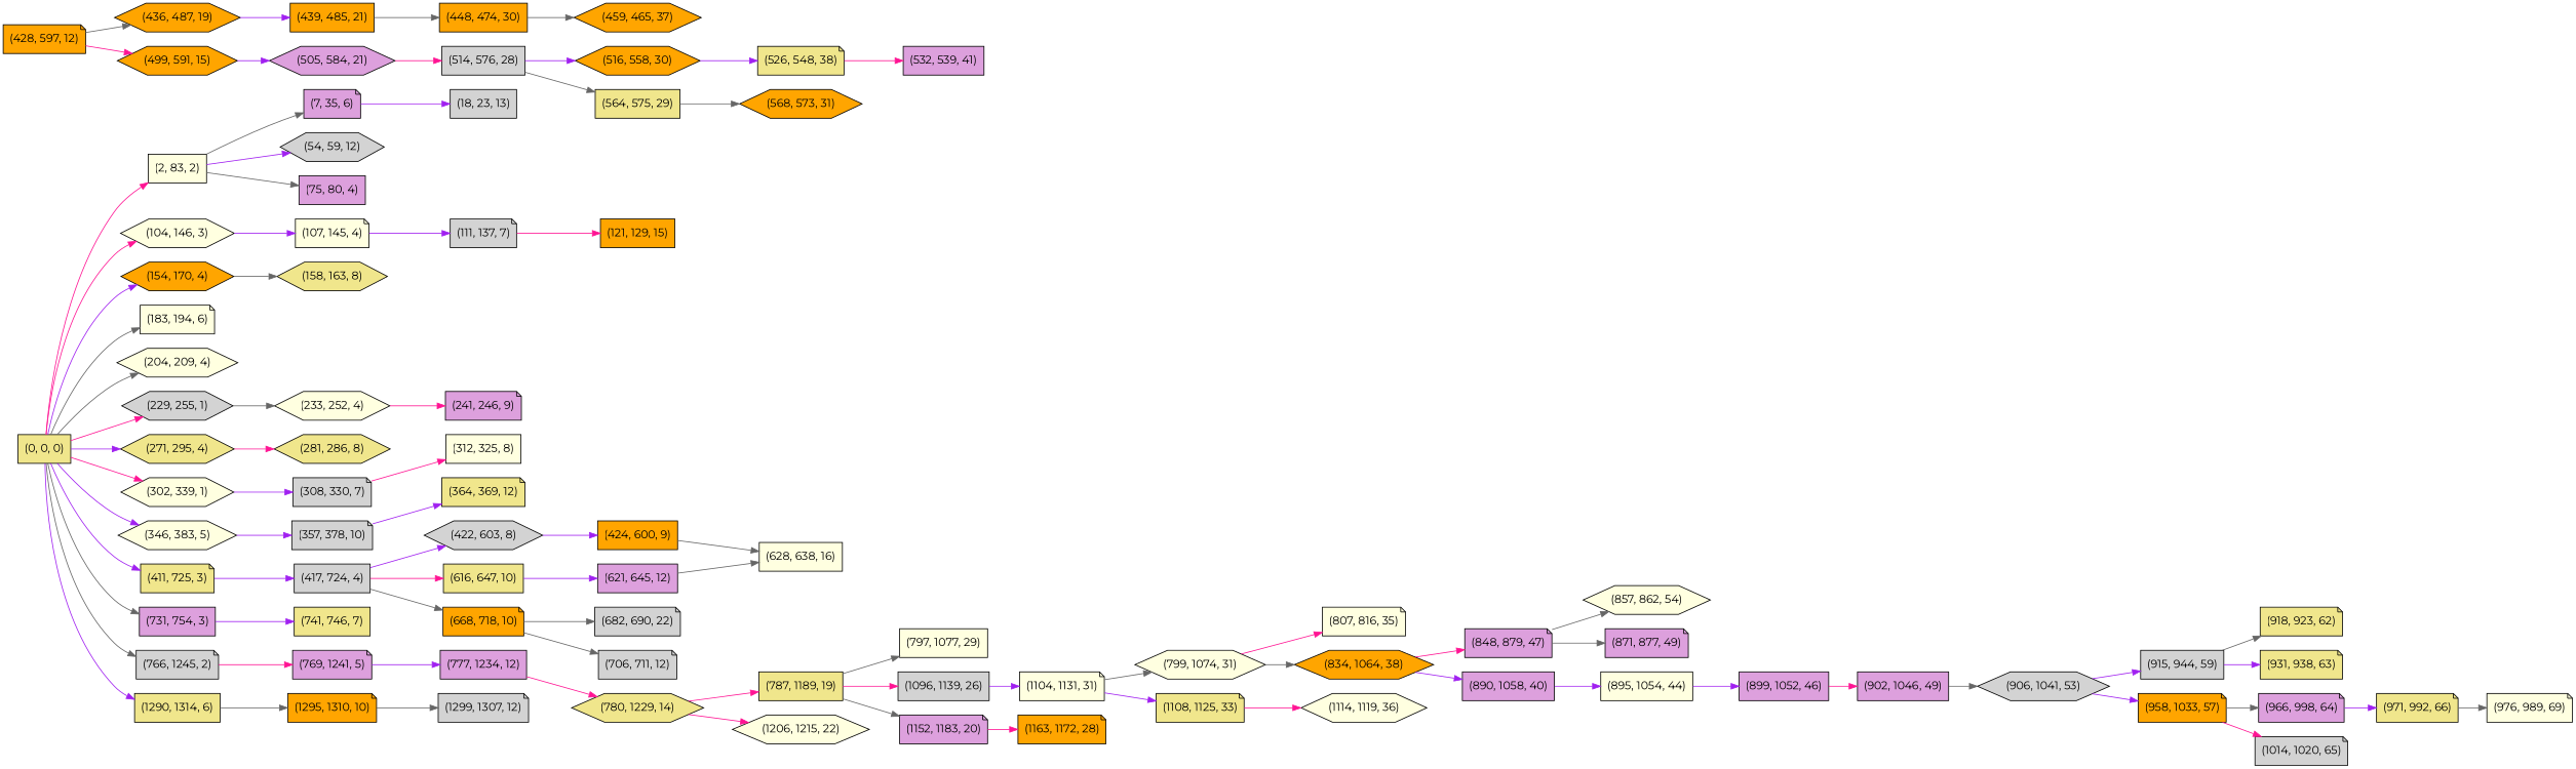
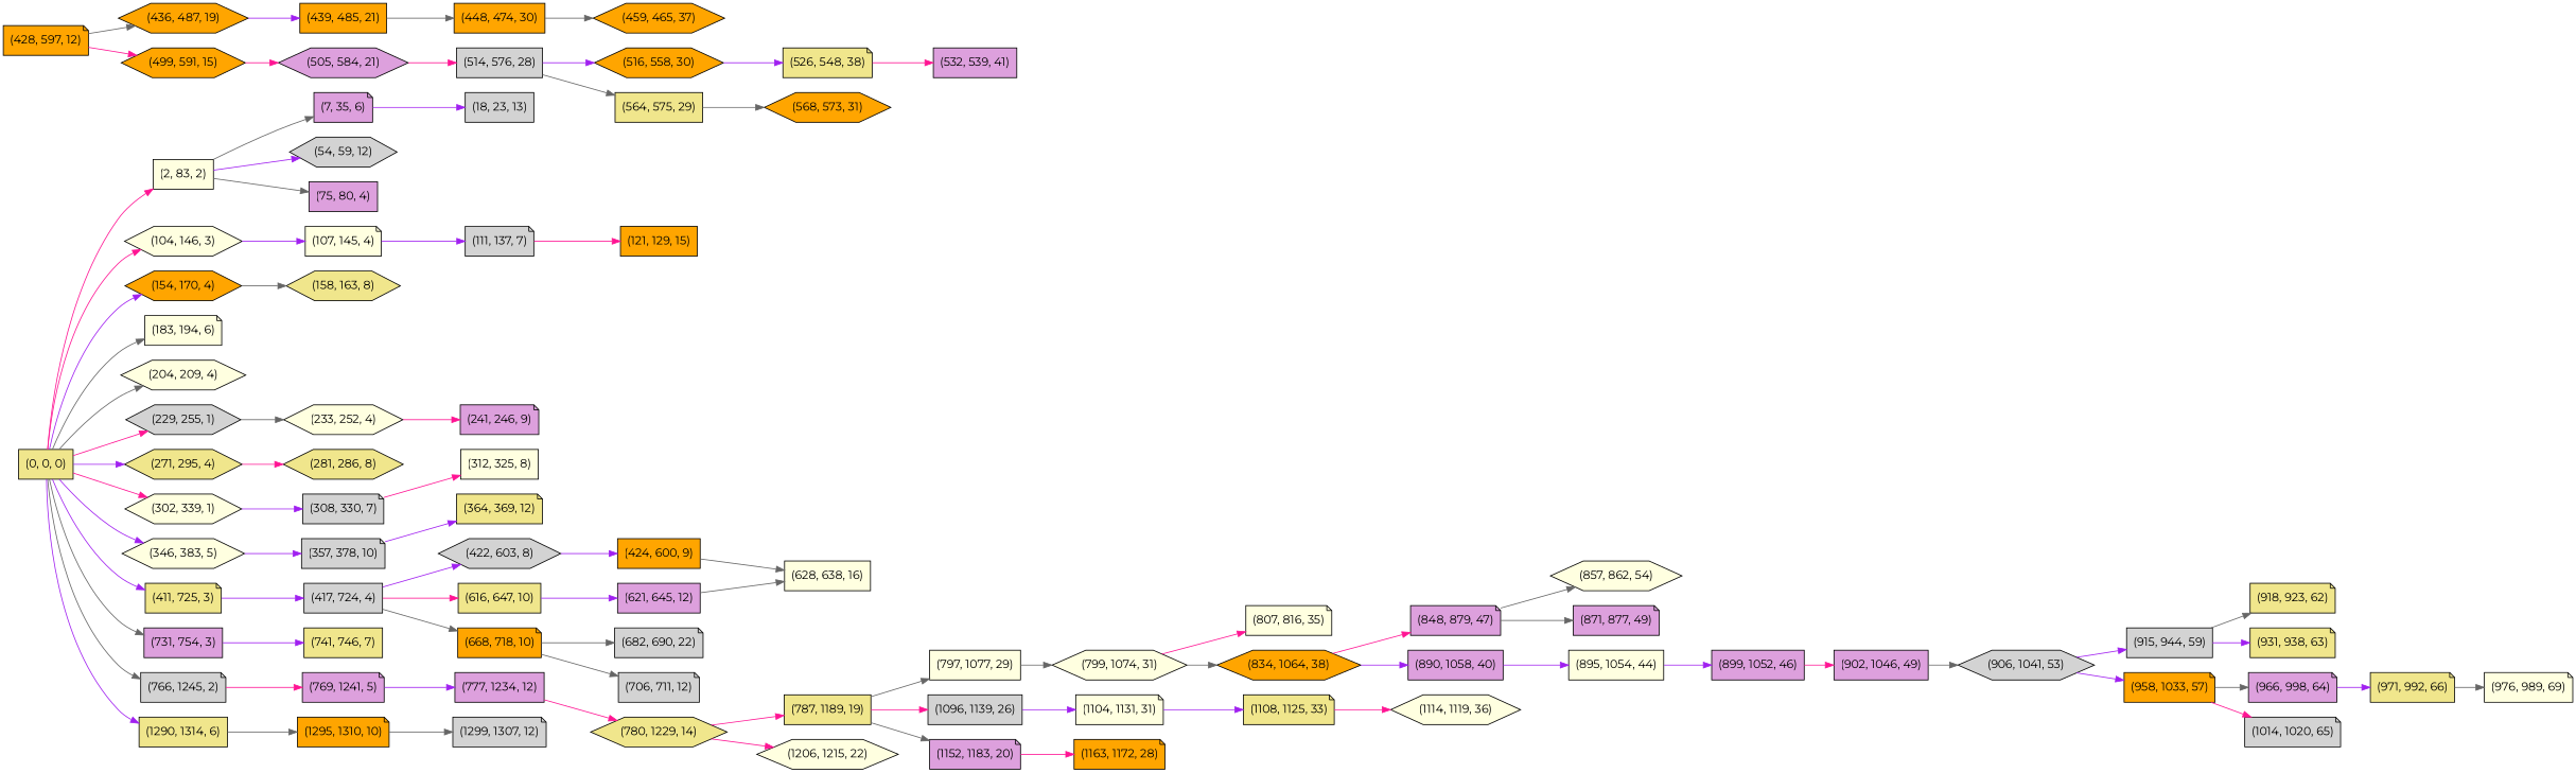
  digraph {
    fontname=Montserrat
    rankdir=LR
    node [fillcolor=lightyellow fontname=Montserrat shape=note style=filled]
    edge [color=purple fontname=Montserrat]
    "(0, 0, 0)" [fillcolor=khaki shape=box]
    "(2, 83, 2)" [shape=box]
    "(104, 146, 3)" [shape=hexagon]
    "(154, 170, 4)" [fillcolor=orange shape=hexagon]
    "(183, 194, 6)"
    "(204, 209, 4)" [shape=hexagon]
    "(229, 255, 1)" [fillcolor=lightgrey shape=hexagon]
    "(271, 295, 4)" [fillcolor=khaki shape=hexagon]
    "(302, 339, 1)" [shape=hexagon]
    "(346, 383, 5)" [shape=hexagon]
    "(411, 725, 3)" [fillcolor=khaki]
    "(731, 754, 3)" [fillcolor=plum shape=box]
    "(766, 1245, 2)" [fillcolor=lightgrey]
    "(1290, 1314, 6)" [fillcolor=khaki shape=box]
    "(7, 35, 6)" [fillcolor=plum]
    "(54, 59, 12)" [fillcolor=lightgrey shape=hexagon]
    "(75, 80, 4)" [fillcolor=plum shape=box]
    "(107, 145, 4)"
    "(158, 163, 8)" [fillcolor=khaki shape=hexagon]
    "(233, 252, 4)" [shape=hexagon]
    "(281, 286, 8)" [fillcolor=khaki shape=hexagon]
    "(308, 330, 7)" [fillcolor=lightgrey]
    "(357, 378, 10)" [fillcolor=lightgrey]
    "(417, 724, 4)" [fillcolor=lightgrey shape=box]
    "(741, 746, 7)" [fillcolor=khaki shape=box]
    "(769, 1241, 5)" [fillcolor=plum]
    "(1295, 1310, 10)" [fillcolor=orange]
    "(18, 23, 13)" [fillcolor=lightgrey shape=box]
    "(111, 137, 7)" [fillcolor=lightgrey]
    "(121, 129, 15)" [fillcolor=orange shape=box]
    "(241, 246, 9)" [fillcolor=plum]
    "(312, 325, 8)" [shape=box]
    "(364, 369, 12)" [fillcolor=khaki]
    "(422, 603, 8)" [fillcolor=lightgrey shape=hexagon]
    "(616, 647, 10)" [fillcolor=khaki shape=box]
    "(668, 718, 10)" [fillcolor=orange]
    "(424, 600, 9)" [fillcolor=orange shape=box]
    "(621, 645, 12)" [fillcolor=plum shape=box]
    "(682, 690, 22)" [fillcolor=lightgrey]
    "(706, 711, 12)" [fillcolor=lightgrey]
    "(628, 638, 16)" [shape=box]
    "(428, 597, 12)" [fillcolor=orange]
    "(436, 487, 19)" [fillcolor=orange shape=hexagon]
    "(499, 591, 15)" [fillcolor=orange shape=hexagon]
    "(439, 485, 21)" [fillcolor=orange shape=box]
    "(505, 584, 21)" [fillcolor=plum shape=hexagon]
    "(448, 474, 30)" [fillcolor=orange shape=box]
    "(459, 465, 37)" [fillcolor=orange shape=hexagon]
    "(514, 576, 28)" [fillcolor=lightgrey shape=box]
    "(516, 558, 30)" [fillcolor=orange shape=hexagon]
    "(564, 575, 29)" [fillcolor=khaki shape=box]
    "(526, 548, 38)" [fillcolor=khaki]
    "(568, 573, 31)" [fillcolor=orange shape=hexagon]
    "(532, 539, 41)" [fillcolor=plum shape=box]
    "(777, 1234, 12)" [fillcolor=plum shape=box]
    "(780, 1229, 14)" [fillcolor=khaki shape=hexagon]
    "(787, 1189, 19)" [fillcolor=khaki shape=box]
    "(1206, 1215, 22)" [shape=hexagon]
    "(797, 1077, 29)" [shape=box]
    "(1096, 1139, 26)" [fillcolor=lightgrey shape=box]
    "(1152, 1183, 20)" [fillcolor=plum]
    "(799, 1074, 31)" [shape=hexagon]
    "(1104, 1131, 31)"
    "(1163, 1172, 28)" [fillcolor=orange]
    "(807, 816, 35)"
    "(834, 1064, 38)" [fillcolor=orange shape=hexagon]
    "(848, 879, 47)" [fillcolor=plum]
    "(890, 1058, 40)" [fillcolor=plum shape=box]
    "(857, 862, 54)" [shape=hexagon]
    "(871, 877, 49)" [fillcolor=plum]
    "(895, 1054, 44)" [shape=box]
    "(899, 1052, 46)" [fillcolor=plum shape=box]
    "(902, 1046, 49)" [fillcolor=plum shape=box]
    "(906, 1041, 53)" [fillcolor=lightgrey shape=hexagon]
    "(915, 944, 59)" [fillcolor=lightgrey shape=box]
    "(958, 1033, 57)" [fillcolor=orange]
    "(918, 923, 62)" [fillcolor=khaki]
    "(931, 938, 63)" [fillcolor=khaki]
    "(966, 998, 64)" [fillcolor=plum]
    "(1014, 1020, 65)" [fillcolor=lightgrey]
    "(971, 992, 66)" [fillcolor=khaki]
    "(976, 989, 69)"
    "(1108, 1125, 33)" [fillcolor=khaki]
    "(1114, 1119, 36)" [shape=hexagon]
    "(1299, 1307, 12)" [fillcolor=lightgrey]
    "(0, 0, 0)" -> "(2, 83, 2)" [color=deeppink]
    "(0, 0, 0)" -> "(104, 146, 3)" [color=deeppink]
    "(0, 0, 0)" -> "(154, 170, 4)"
    "(0, 0, 0)" -> "(183, 194, 6)" [color=gray40]
    "(0, 0, 0)" -> "(204, 209, 4)" [color=gray40]
    "(0, 0, 0)" -> "(229, 255, 1)" [color=deeppink]
    "(0, 0, 0)" -> "(271, 295, 4)"
    "(0, 0, 0)" -> "(302, 339, 1)" [color=deeppink]
    "(0, 0, 0)" -> "(346, 383, 5)"
    "(0, 0, 0)" -> "(411, 725, 3)"
    "(0, 0, 0)" -> "(731, 754, 3)" [color=gray40]
    "(0, 0, 0)" -> "(766, 1245, 2)" [color=gray40]
    "(0, 0, 0)" -> "(1290, 1314, 6)"
    "(2, 83, 2)" -> "(7, 35, 6)" [color=gray40]
    "(2, 83, 2)" -> "(54, 59, 12)"
    "(2, 83, 2)" -> "(75, 80, 4)" [color=gray40]
    "(104, 146, 3)" -> "(107, 145, 4)"
    "(154, 170, 4)" -> "(158, 163, 8)" [color=gray40]
    "(229, 255, 1)" -> "(233, 252, 4)" [color=gray40]
    "(271, 295, 4)" -> "(281, 286, 8)" [color=deeppink]
    "(302, 339, 1)" -> "(308, 330, 7)"
    "(346, 383, 5)" -> "(357, 378, 10)"
    "(411, 725, 3)" -> "(417, 724, 4)"
    "(731, 754, 3)" -> "(741, 746, 7)"
    "(766, 1245, 2)" -> "(769, 1241, 5)" [color=deeppink]
    "(1290, 1314, 6)" -> "(1295, 1310, 10)" [color=gray40]
    "(7, 35, 6)" -> "(18, 23, 13)"
    "(107, 145, 4)" -> "(111, 137, 7)"
    "(233, 252, 4)" -> "(241, 246, 9)" [color=deeppink]
    "(308, 330, 7)" -> "(312, 325, 8)" [color=deeppink]
    "(357, 378, 10)" -> "(364, 369, 12)"
    "(417, 724, 4)" -> "(422, 603, 8)"
    "(417, 724, 4)" -> "(616, 647, 10)" [color=deeppink]
    "(417, 724, 4)" -> "(668, 718, 10)" [color=gray40]
    "(769, 1241, 5)" -> "(777, 1234, 12)"
    "(1295, 1310, 10)" -> "(1299, 1307, 12)" [color=gray40]
    "(111, 137, 7)" -> "(121, 129, 15)" [color=deeppink]
    "(422, 603, 8)" -> "(424, 600, 9)"
    "(616, 647, 10)" -> "(621, 645, 12)"
    "(668, 718, 10)" -> "(682, 690, 22)" [color=gray40]
    "(668, 718, 10)" -> "(706, 711, 12)" [color=gray40]
    "(424, 600, 9)" -> "(628, 638, 16)" [color=gray40]
    "(621, 645, 12)" -> "(628, 638, 16)" [color=gray40]
    "(428, 597, 12)" -> "(436, 487, 19)" [color=gray40]
    "(428, 597, 12)" -> "(499, 591, 15)" [color=deeppink]
    "(436, 487, 19)" -> "(439, 485, 21)"
-   "(499, 591, 15)" -> "(505, 584, 21)"
+   "(499, 591, 15)" -> "(505, 584, 21)" [color=deeppink]
    "(439, 485, 21)" -> "(448, 474, 30)" [color=gray40]
    "(505, 584, 21)" -> "(514, 576, 28)" [color=deeppink]
    "(448, 474, 30)" -> "(459, 465, 37)" [color=gray40]
    "(514, 576, 28)" -> "(516, 558, 30)"
    "(514, 576, 28)" -> "(564, 575, 29)" [color=gray40]
    "(516, 558, 30)" -> "(526, 548, 38)"
    "(564, 575, 29)" -> "(568, 573, 31)" [color=gray40]
    "(526, 548, 38)" -> "(532, 539, 41)" [color=deeppink]
    "(777, 1234, 12)" -> "(780, 1229, 14)" [color=deeppink]
    "(780, 1229, 14)" -> "(787, 1189, 19)" [color=deeppink]
    "(780, 1229, 14)" -> "(1206, 1215, 22)" [color=deeppink]
    "(787, 1189, 19)" -> "(797, 1077, 29)" [color=gray40]
    "(787, 1189, 19)" -> "(1096, 1139, 26)" [color=deeppink]
    "(787, 1189, 19)" -> "(1152, 1183, 20)" [color=gray40]
-   "(1104, 1131, 31)" -> "(799, 1074, 31)" [color=gray40]
+   "(797, 1077, 29)" -> "(799, 1074, 31)" [color=gray40]
    "(1096, 1139, 26)" -> "(1104, 1131, 31)"
    "(1152, 1183, 20)" -> "(1163, 1172, 28)" [color=deeppink]
    "(799, 1074, 31)" -> "(807, 816, 35)" [color=deeppink]
    "(799, 1074, 31)" -> "(834, 1064, 38)" [color=gray40]
    "(1104, 1131, 31)" -> "(1108, 1125, 33)"
    "(834, 1064, 38)" -> "(848, 879, 47)" [color=deeppink]
    "(834, 1064, 38)" -> "(890, 1058, 40)"
    "(848, 879, 47)" -> "(857, 862, 54)" [color=gray40]
    "(848, 879, 47)" -> "(871, 877, 49)" [color=gray40]
    "(890, 1058, 40)" -> "(895, 1054, 44)"
    "(895, 1054, 44)" -> "(899, 1052, 46)"
    "(899, 1052, 46)" -> "(902, 1046, 49)" [color=deeppink]
    "(902, 1046, 49)" -> "(906, 1041, 53)" [color=gray40]
    "(906, 1041, 53)" -> "(915, 944, 59)"
    "(906, 1041, 53)" -> "(958, 1033, 57)"
    "(915, 944, 59)" -> "(918, 923, 62)" [color=gray40]
    "(915, 944, 59)" -> "(931, 938, 63)"
    "(958, 1033, 57)" -> "(966, 998, 64)" [color=gray40]
    "(958, 1033, 57)" -> "(1014, 1020, 65)" [color=deeppink]
    "(966, 998, 64)" -> "(971, 992, 66)"
    "(971, 992, 66)" -> "(976, 989, 69)" [color=gray40]
    "(1108, 1125, 33)" -> "(1114, 1119, 36)" [color=deeppink]
  }
